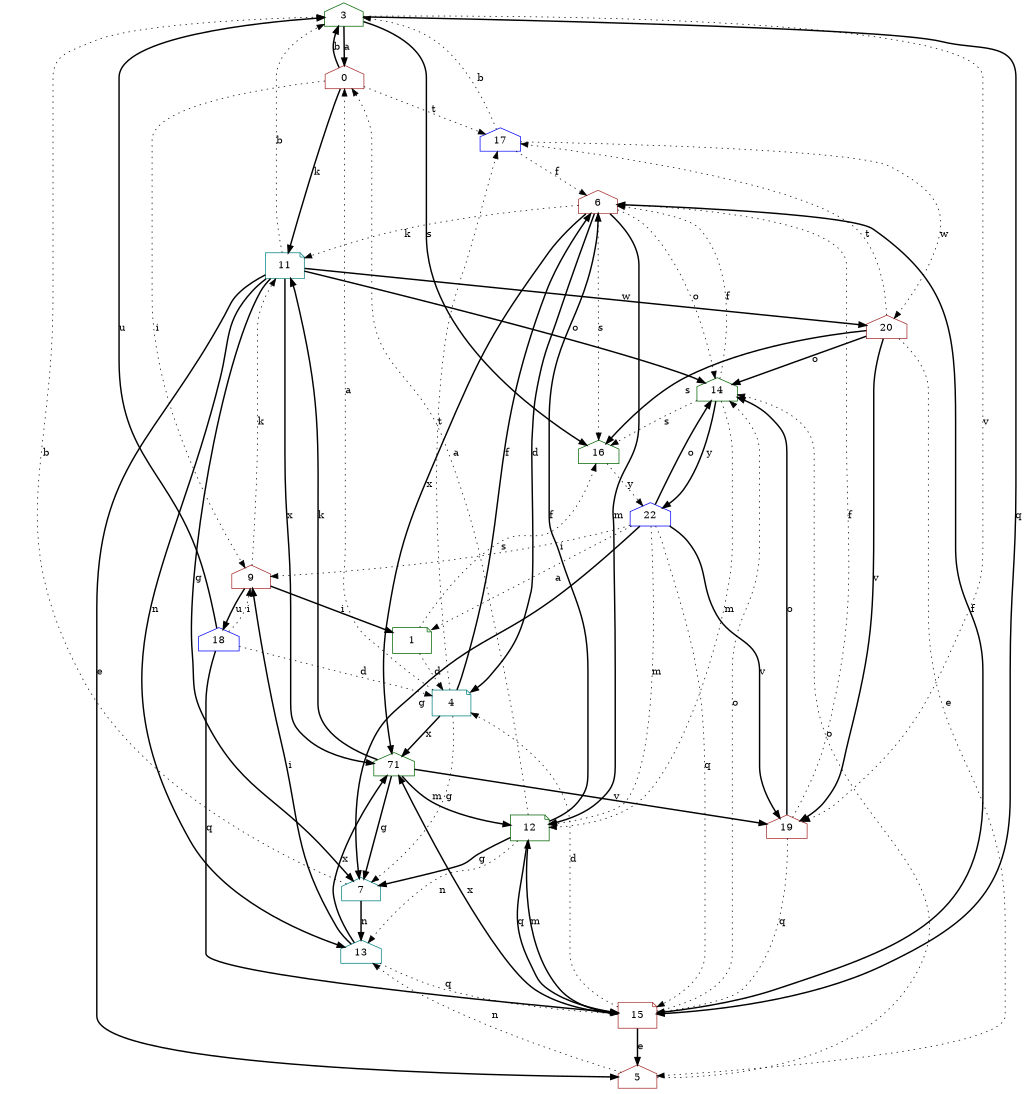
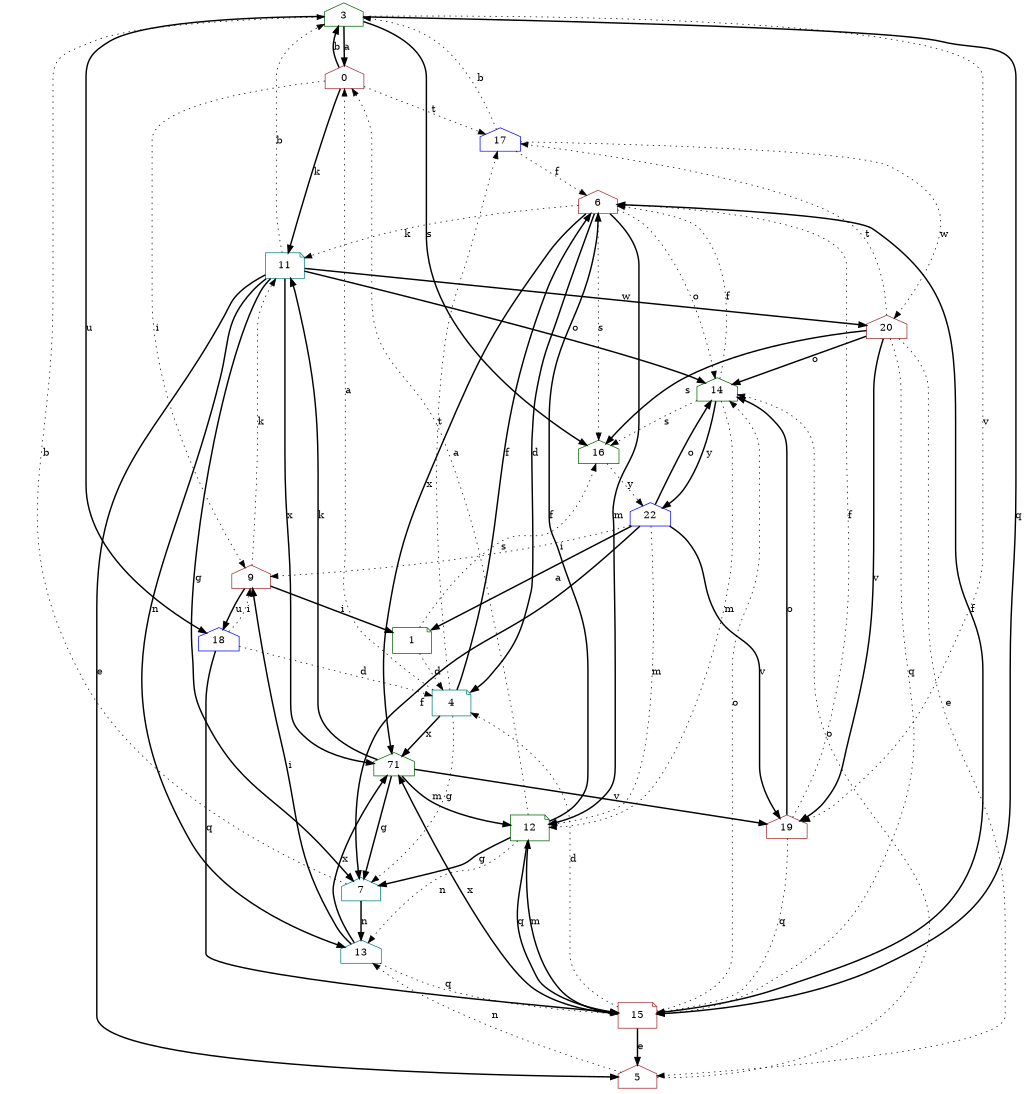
  strict digraph {
    node [color=brown shape=house]
    edge [style=bold]
    3 [color=darkgreen]
    0
    9
    11 [color=teal shape=note]
    17 [color=blue]
    16 [color=darkgreen]
    15 [shape=note]
    18 [color=blue]
    19
    1 [color=darkgreen shape=note]
    7 [color=teal]
    n12 [color=darkgreen label=71]
    5
    13 [color=teal]
    14 [color=darkgreen]
    20
    6
    4 [color=teal shape=note]
    22 [color=blue]
    12 [color=darkgreen shape=note]
    3 -> 0 [label=a]
    3 -> 16 [label=s]
    3 -> 15 [label=q]
-   18 -> 3 [label=u]
+   3 -> 18 [label=u]
    3 -> 19 [label=v style=dotted]
    0 -> 3 [label=b]
    0 -> 9 [label=i style=dotted]
    0 -> 11 [label=k]
    0 -> 17 [label=t style=dotted]
    9 -> 11 [label=k style=dotted]
    9 -> 18 [label=u]
    9 -> 1 [label=i]
    11 -> 3 [label=b style=dotted]
    11 -> 7 [label=g]
    11 -> n12 [label=x]
    11 -> 5 [label=e]
    11 -> 13 [label=n]
    11 -> 14 [label=o]
    11 -> 20 [label=w]
    17 -> 3 [label=b style=dotted]
    17 -> 20 [label=w style=dotted]
    17 -> 6 [label=f style=dotted]
    16 -> 22 [label=y style=dotted]
    15 -> n12 [label=x]
    15 -> 5 [label=e]
    15 -> 14 [label=o style=dotted]
    15 -> 6 [label=f]
    15 -> 4 [label=d style=dotted]
    15 -> 12 [label=m]
    18 -> 9 [label=i style=dotted]
    18 -> 15 [label=q]
    18 -> 4 [label=d style=dotted]
    19 -> 15 [label=q style=dotted]
    19 -> 14 [label=o]
    19 -> 6 [label=f style=dotted]
    1 -> 16 [label=s style=dotted]
    1 -> 4 [label=d style=dotted]
    7 -> 3 [label=b style=dotted]
    7 -> 13 [label=n]
    n12 -> 11 [label=k]
    n12 -> 19 [label=v]
    n12 -> 7 [label=g]
    n12 -> 12 [label=m]
    5 -> 13 [label=n style=dotted]
    5 -> 14 [label=o style=dotted]
    13 -> 9 [label=i]
    13 -> 15 [label=q style=dotted]
    13 -> n12 [label=x]
    14 -> 16 [label=s style=dotted]
    14 -> 6 [label=f style=dotted]
    14 -> 22 [label=y]
    14 -> 12 [label=m style=dotted]
    20 -> 17 [label=t style=dotted]
    20 -> 16 [label=s]
-   22 -> 15 [label=q style=dotted]
+   20 -> 15 [label=q style=dotted]
    20 -> 19 [label=v]
    20 -> 5 [label=e style=dotted]
    20 -> 14 [label=o]
    6 -> 11 [label=k style=dotted]
    6 -> 16 [label=s style=dotted]
    6 -> n12 [label=x]
    6 -> 14 [label=o style=dotted]
    6 -> 4 [label=d]
    6 -> 12 [label=m]
    4 -> 0 [label=a style=dotted]
    4 -> 17 [label=t style=dotted]
    4 -> 7 [label=g style=dotted]
    4 -> n12 [label=x]
    4 -> 6 [label=f]
    22 -> 9 [label=i style=dotted]
    22 -> 19 [label=v]
-   22 -> 1 [label=a style=dotted]
-   22 -> 7 [label=g]
+   22 -> 1 [label=a]
+   22 -> 7 [label=f]
    22 -> 14 [label=o]
    22 -> 12 [label=m style=dotted]
    12 -> 0 [label=a style=dotted]
    12 -> 15 [label=q]
    12 -> 7 [label=g]
    12 -> 13 [label=n style=dotted]
    12 -> 6 [label=f]
  }
